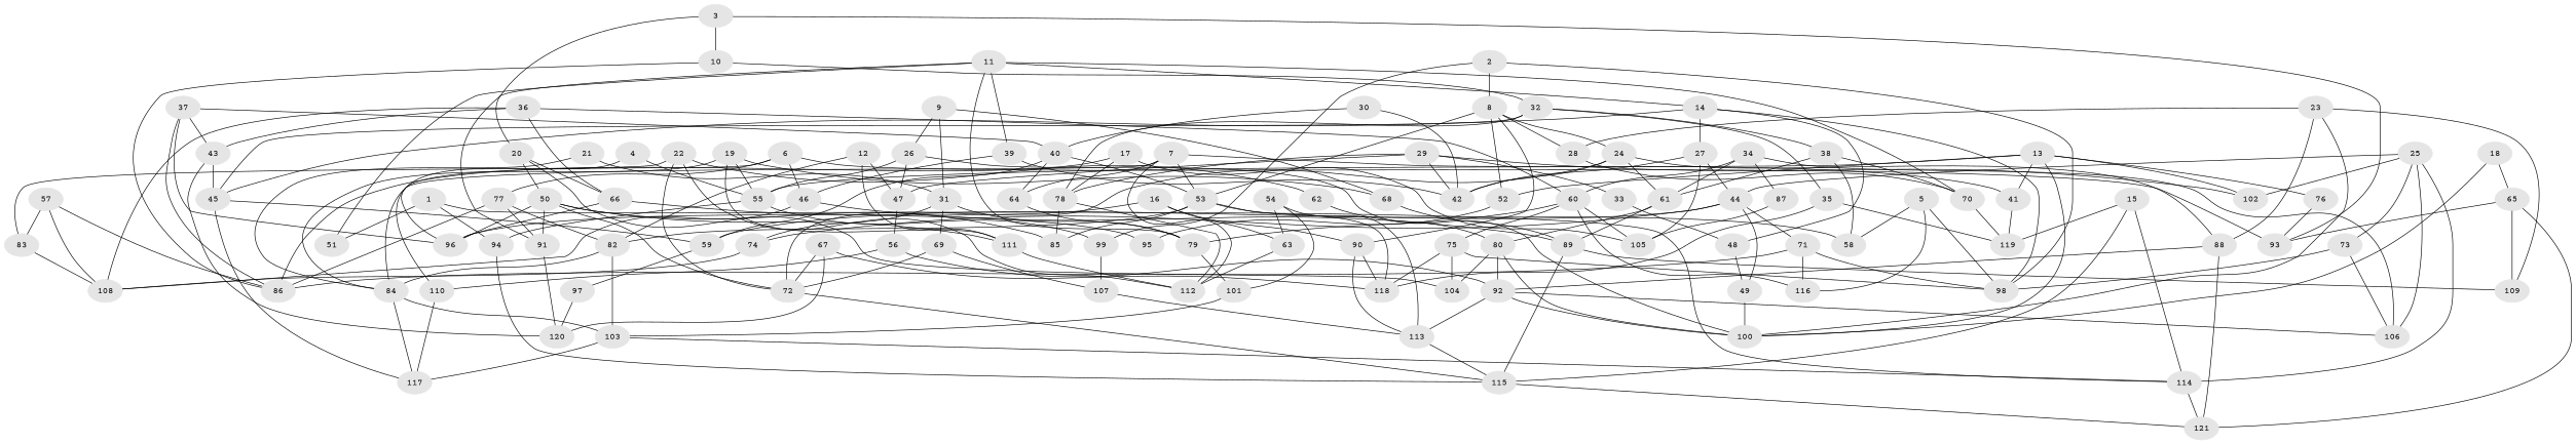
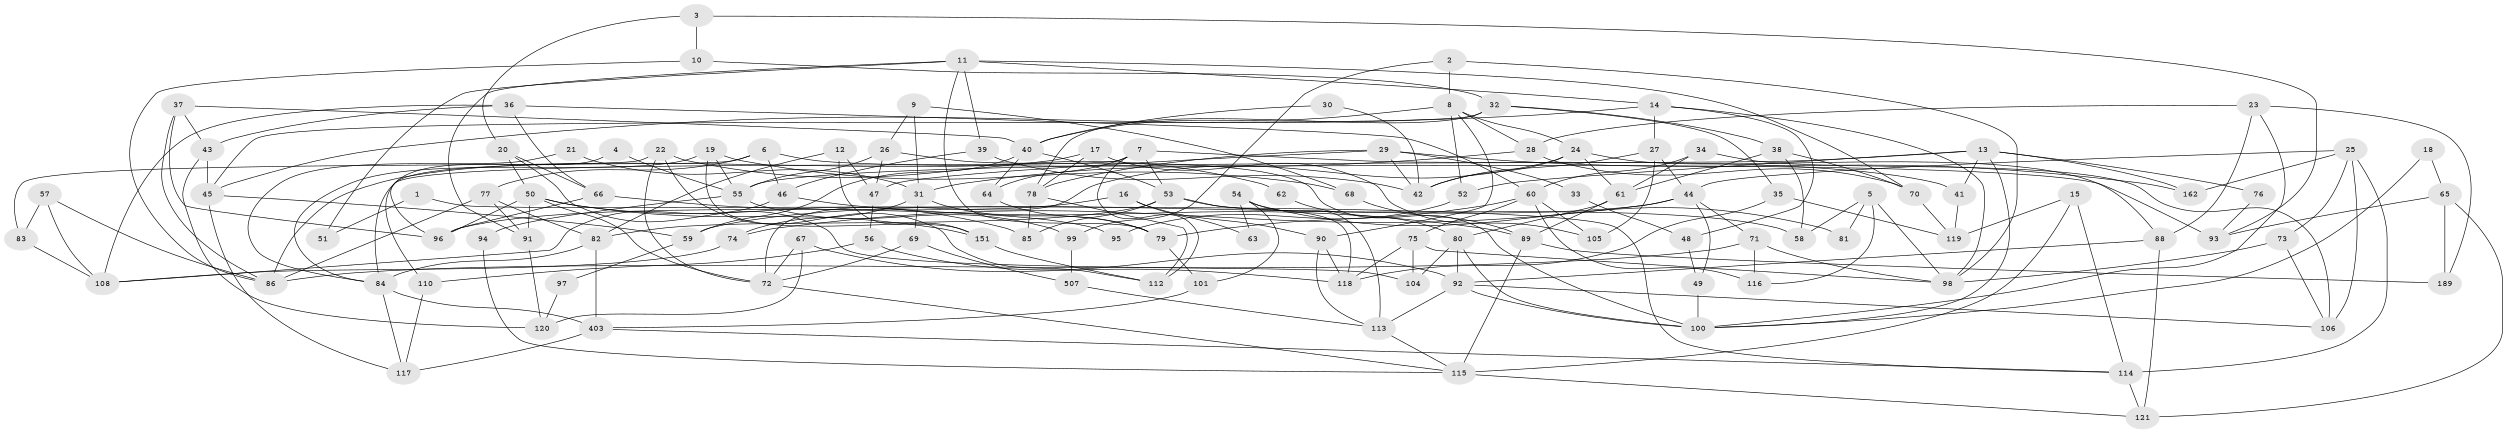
  graph {
    fontname="Courier Prime"
    node [color=gray90 fontname="Courier Prime" style=filled]
    edge [fontname="Courier Prime"]
    1
    51
    94
    114
    115
    121
    2
    8
    98
    99
    24
    28
    40
    52
    90
-   107
+   107 [label=507]
    3
    10
    20
    93
    32
    86
    50
    66
    104
    4
    55
    96
    5
    58
+   81
    116
    6
    46
    77
    110
    36
    60
    43
    108
    89
    91
    82
    117
    7
    41
    53
    64
    84
    112
    119
    118
    85
    79
-   103
+   103 [label=403]
    72
    88
    42
    61
    31
    70
    59
    95
    113
    9
    26
    68
    47
    100
    69
    74
    45
    78
    35
    38
    11
    14
    39
    27
    48
    101
    120
    12
-   111
+   111 [label=151]
    56
    13
    76
-   102
+   102 [label=162]
    105
    44
    49
    15
    16
    63
    17
    18
    65
-   109
+   109 [label=189]
    19
    21
    22
    62
    83
    80
    23
    92
    25
    73
    106
    71
    29
    33
    30
    34
-   87
    75
    37
    97
    54
    57
    67
    1 -- 51
-   1 -- 94
    1 -- 114
    94 -- 115
    114 -- 121
    115 -- 121
    2 -- 8
    2 -- 98
    2 -- 99
    8 -- 24
    8 -- 28
-   8 -- 53
+   8 -- 40
    8 -- 52
    8 -- 90
    99 -- 107
    24 -- 72
    24 -- 88
    24 -- 42
    24 -- 61
+   28 -- 31
    28 -- 70
    40 -- 53
    40 -- 64
    40 -- 59
    52 -- 95
    90 -- 118
    90 -- 113
    107 -- 113
    3 -- 10
    3 -- 20
    3 -- 93
    10 -- 32
    10 -- 86
    20 -- 50
    20 -- 66
    20 -- 104
    32 -- 45
    32 -- 78
    32 -- 35
    32 -- 38
    50 -- 96
    50 -- 91
    50 -- 85
    50 -- 72
    50 -- 111
    66 -- 96
    66 -- 95
    4 -- 55
    4 -- 96
    55 -- 94
    55 -- 99
    5 -- 98
    5 -- 58
+   5 -- 81
    5 -- 116
    6 -- 93
    6 -- 46
    6 -- 77
    6 -- 110
    46 -- 108
    46 -- 89
    77 -- 86
    77 -- 91
    77 -- 82
    110 -- 117
    36 -- 66
    36 -- 60
    36 -- 43
    36 -- 108
    60 -- 116
    60 -- 79
    60 -- 105
    60 -- 75
    43 -- 45
    43 -- 120
    89 -- 115
    89 -- 109
    91 -- 120
    82 -- 84
    82 -- 103
    7 -- 41
    7 -- 53
    7 -- 64
    7 -- 84
    7 -- 112
    41 -- 119
    53 -- 58
    53 -- 82
    53 -- 118
    53 -- 85
    64 -- 79
    84 -- 117
    84 -- 103
    79 -- 101
    103 -- 114
    103 -- 117
    72 -- 115
    88 -- 121
    88 -- 92
    61 -- 89
    61 -- 80
    31 -- 79
    31 -- 69
    31 -- 74
    70 -- 119
    59 -- 97
    113 -- 115
    9 -- 31
    9 -- 26
    9 -- 68
    26 -- 55
    26 -- 47
    26 -- 100
    68 -- 89
    47 -- 56
    69 -- 107
    69 -- 72
    74 -- 108
    45 -- 117
    45 -- 59
    78 -- 112
    78 -- 85
    35 -- 119
    35 -- 118
    38 -- 58
    38 -- 61
    38 -- 70
    11 -- 51
    11 -- 91
    11 -- 79
    11 -- 70
    11 -- 14
    11 -- 39
    14 -- 98
    14 -- 45
    14 -- 27
    14 -- 48
    39 -- 46
    39 -- 42
    27 -- 42
    27 -- 105
    27 -- 44
    48 -- 49
    101 -- 103
    12 -- 82
    12 -- 47
    12 -- 111
    111 -- 112
    56 -- 110
    56 -- 92
    13 -- 52
    13 -- 55
    13 -- 41
    13 -- 100
    13 -- 76
    13 -- 102
    76 -- 93
    44 -- 59
    44 -- 74
    44 -- 49
    44 -- 71
    49 -- 100
    15 -- 114
    15 -- 115
    15 -- 119
    16 -- 90
    16 -- 96
    16 -- 63
-   63 -- 112
    17 -- 86
    17 -- 78
    17 -- 105
    18 -- 100
    18 -- 65
    65 -- 121
    65 -- 93
    65 -- 109
    19 -- 55
    19 -- 84
    19 -- 68
    19 -- 111
    21 -- 84
    21 -- 31
    22 -- 112
    22 -- 72
    22 -- 62
    22 -- 83
    62 -- 80
    83 -- 108
    80 -- 104
    80 -- 100
    80 -- 92
    23 -- 28
    23 -- 88
    23 -- 100
    23 -- 109
    92 -- 113
    92 -- 100
    92 -- 106
    25 -- 114
    25 -- 102
    25 -- 44
    25 -- 73
    25 -- 106
    73 -- 98
    73 -- 106
    71 -- 98
    71 -- 86
    71 -- 116
    29 -- 42
    29 -- 47
    29 -- 78
    29 -- 102
    29 -- 33
    33 -- 48
    30 -- 40
    30 -- 42
    34 -- 60
    34 -- 61
    34 -- 106
-   34 -- 87
-   87 -- 105
    75 -- 98
    75 -- 104
    75 -- 118
    37 -- 40
    37 -- 86
    37 -- 96
    37 -- 43
    97 -- 120
+   54 -- 81
    54 -- 113
    54 -- 101
    54 -- 63
    57 -- 86
    57 -- 108
    57 -- 83
    67 -- 118
    67 -- 72
    67 -- 120
  }
